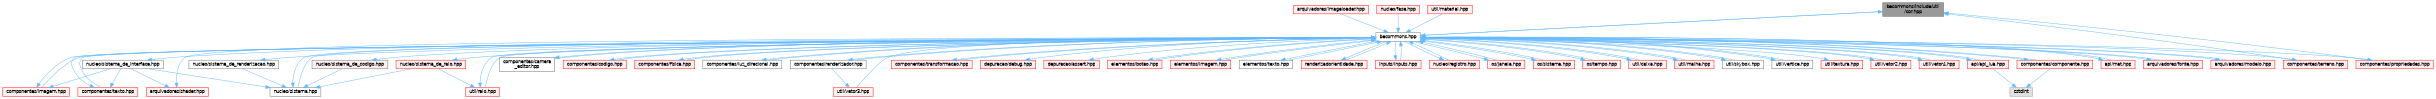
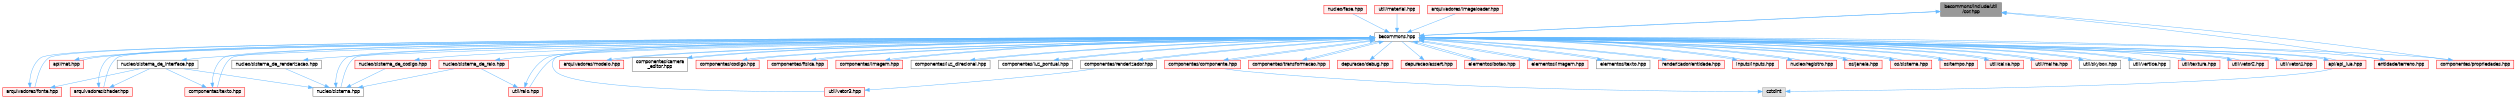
  digraph {
    node [color=red fillcolor="#FFF0F0" fontname=Helvetica fontsize=10 shape=box style=filled]
    edge [color=steelblue1 fontname=Helvetica fontsize=10 labelfontname=Helvetica labelfontsize=10 style=solid]
    n1 [color=gray40 fillcolor=grey60 fontcolor=black height=0.2 label="becommons/include/util\l/cor.hpp" width=0.4]
    n2 [color=grey40 fillcolor=white height=0.2 label="becommons.hpp" width=0.4]
    n3 [height=0.2 label="api/api_lua.hpp" width=0.4]
    n4 [height=0.2 label="api/mat.hpp" width=0.4]
    n5 [height=0.2 label="arquivadores/fonte.hpp" width=0.4]
    n6 [height=0.2 label="arquivadores/modelo.hpp" width=0.4]
    n7 [height=0.2 label="arquivadores/shader.hpp" width=0.4]
    n8 [color=grey40 fillcolor=white height=0.2 label="componentes/camera\l_editor.hpp" width=0.4]
    n9 [height=0.2 label="componentes/codigo.hpp" width=0.4]
    n10 [height=0.2 label="componentes/componente.hpp" width=0.4]
    n11 [height=0.2 label="componentes/fisica.hpp" width=0.4]
    n12 [height=0.2 label="componentes/imagem.hpp" width=0.4]
    n13 [color=grey40 fillcolor=white height=0.2 label="componentes/luz_direcional.hpp" width=0.4]
+   n14 [color=grey40 fillcolor=white height=0.2 label="componentes/luz_pontual.hpp" width=0.4]
    n15 [height=0.2 label="componentes/propriedades.hpp" width=0.4]
    n16 [color=grey40 fillcolor=white height=0.2 label="componentes/renderizador.hpp" width=0.4]
-   n17 [height=0.2 label="componentes/terreno.hpp" width=0.4]
+   n17 [height=0.2 label="entidade/terreno.hpp" width=0.4]
    n18 [height=0.2 label="componentes/texto.hpp" width=0.4]
    n19 [height=0.2 label="componentes/transformacao.hpp" width=0.4]
    n20 [height=0.2 label="depuracao/debug.hpp" width=0.4]
    n21 [height=0.2 label="depuracao/assert.hpp" width=0.4]
    n22 [height=0.2 label="elementos/botao.hpp" width=0.4]
    n23 [height=0.2 label="elementos/imagem.hpp" width=0.4]
    n24 [color=grey40 fillcolor=white height=0.2 label="elementos/texto.hpp" width=0.4]
    n25 [height=0.2 label="renderizador/entidade.hpp" width=0.4]
    n26 [height=0.2 label="inputs/inputs.hpp" width=0.4]
    n27 [height=0.2 label="nucleo/registro.hpp" width=0.4]
    n28 [color=grey40 fillcolor=white height=0.2 label="nucleo/sistema.hpp" width=0.4]
-   n29 [color=grey40 height=0.2 label="nucleo/sistema_de_codigo.hpp" width=0.4]
+   n29 [height=0.2 label="nucleo/sistema_de_codigo.hpp" width=0.4]
    n30 [height=0.2 label="nucleo/sistema_de_raio.hpp" width=0.4]
    n31 [height=0.2 label="util/raio.hpp" width=0.4]
    n32 [color=grey40 fillcolor=white height=0.2 label="nucleo/sistema_de_interface.hpp" width=0.4]
    n33 [color=grey40 fillcolor=white height=0.2 label="nucleo/sistema_de_renderizacao.hpp" width=0.4]
    n34 [height=0.2 label="os/janela.hpp" width=0.4]
    n35 [height=0.2 label="os/sistema.hpp" width=0.4]
    n36 [height=0.2 label="os/tempo.hpp" width=0.4]
    n37 [height=0.2 label="util/caixa.hpp" width=0.4]
    n38 [height=0.2 label="util/malha.hpp" width=0.4]
    n39 [color=grey40 fillcolor=white height=0.2 label="util/skybox.hpp" width=0.4]
    n40 [color=grey40 fillcolor=white height=0.2 label="util/vertice.hpp" width=0.4]
    n41 [height=0.2 label="util/textura.hpp" width=0.4]
    n42 [height=0.2 label="util/vetor2.hpp" width=0.4]
    n43 [height=0.2 label="util/vetor4.hpp" width=0.4]
    n44 [color=grey60 fillcolor="#E0E0E0" height=0.2 label=cstdint width=0.4]
    n45 [height=0.2 label="arquivadores/imageloader.hpp" width=0.4]
    n46 [height=0.2 label="util/vetor3.hpp" width=0.4]
    n47 [height=0.2 label="nucleo/fase.hpp" width=0.4]
    n48 [height=0.2 label="util/material.hpp" width=0.4]
    n1 -> n2
    n2 -> n1
    n2 -> n3
    n2 -> n4
    n2 -> n5
    n2 -> n6
    n2 -> n7
    n2 -> n8
    n2 -> n9
    n2 -> n10
    n2 -> n11
    n2 -> n12
    n2 -> n13
+   n2 -> n14
    n2 -> n15
    n2 -> n16
    n2 -> n17
    n2 -> n18
    n2 -> n19
    n2 -> n20
    n2 -> n21
    n2 -> n22
    n2 -> n23
    n2 -> n24
    n2 -> n25
    n2 -> n26
    n2 -> n27
    n2 -> n28
    n2 -> n29
    n2 -> n30
    n2 -> n31
    n2 -> n32
    n2 -> n33
    n2 -> n34
    n2 -> n35
    n2 -> n36
    n2 -> n37
    n2 -> n38
    n2 -> n39
    n2 -> n40
    n2 -> n41
    n2 -> n42
    n2 -> n43
    n3 -> n2
    n3 -> n44
    n4 -> n2
    n5 -> n2
    n6 -> n2
+   n7 -> n2
    n8 -> n2
    n9 -> n2
    n10 -> n2
    n10 -> n44
    n11 -> n2
    n12 -> n2
    n13 -> n2
+   n14 -> n2
    n15 -> n1
    n16 -> n2
    n16 -> n46
    n17 -> n1
    n18 -> n2
    n19 -> n2
    n22 -> n2
    n23 -> n2
    n24 -> n2
    n25 -> n2
    n26 -> n2
    n27 -> n2
    n28 -> n2
    n29 -> n28
    n30 -> n28
    n30 -> n31
    n31 -> n2
    n32 -> n7
-   n32 -> n12
+   n32 -> n5
    n32 -> n18
    n32 -> n28
    n33 -> n28
    n34 -> n2
    n35 -> n2
    n36 -> n2
    n37 -> n2
    n38 -> n2
    n39 -> n2
    n40 -> n2
    n42 -> n2
    n43 -> n2
    n45 -> n2
    n46 -> n2
    n47 -> n2
    n48 -> n2
  }
